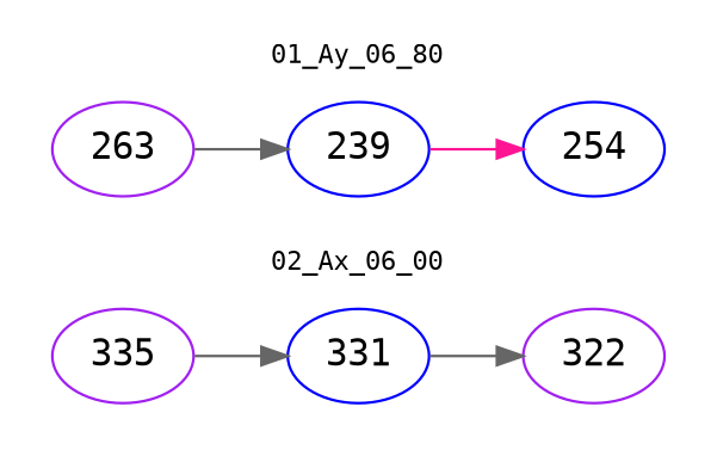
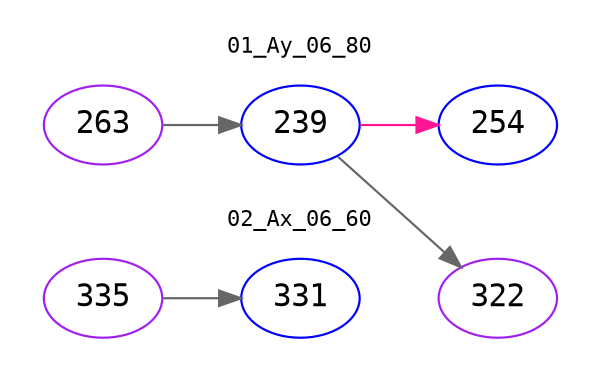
  digraph {
    fontname="DejaVu Sans Mono"
    rankdir=LR
    node [color=purple fontname="DejaVu Sans Mono"]
    edge [color=gray40 fontname="DejaVu Sans Mono"]
    n1 [label=263]
    n2 [color=blue label=239]
    n3 [color=blue label=254]
    n4 [label=335]
    n5 [color=blue label=331]
    n6 [label=322]
    subgraph cluster_1 {
      color=white
      fontsize=10
      label="01_Ay_06_80"
      n1
      n2
      n3
    }
    subgraph cluster_2 {
      color=white
      fontsize=10
-     label="02_Ax_06_00"
+     label="02_Ax_06_60"
      n4
      n5
      n6
    }
    n1 -> n2
    n2 -> n3 [color=deeppink]
    n4 -> n5
-   n5 -> n6
+   n2 -> n6
  }
